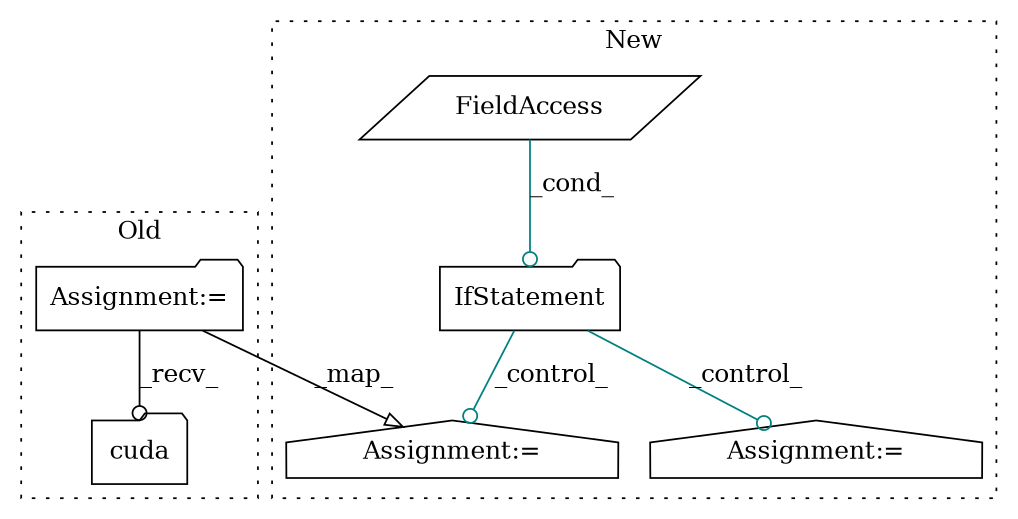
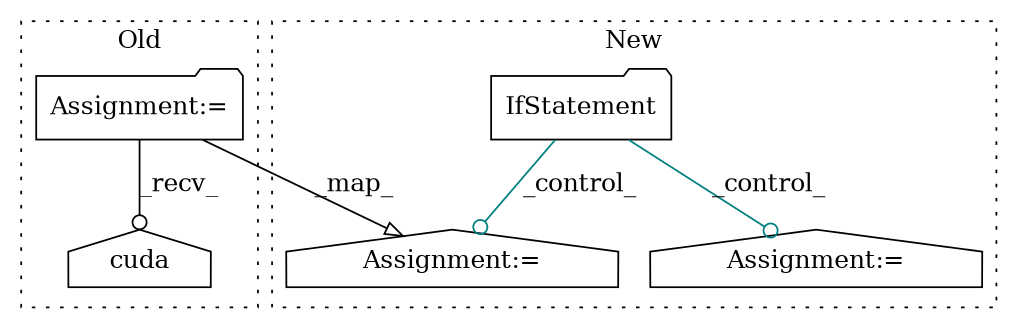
  digraph {
    node [a=7 l=1 shape=folder]
    edge [arrowhead=odot color=teal]
-   n1 [a=32 l=6 label=cuda s=2014]
+   n1 [a=32 l=6 label=cuda s=2014 shape=house]
    n2 [label="Assignment:=" s=1892]
    n3 [a=25 l="4,2" label=IfStatement s="1903,1927"]
    n4 [label="Assignment:=" s=1942 shape=house]
    n5 [label="Assignment:=" s=2047 shape=house]
-   n6 [a=22 l=20 label=FieldAccess s=1907 shape=parallelogram]
    subgraph cluster_1 {
      label=Old
      style=dotted
      n1
      n2
    }
    subgraph cluster_2 {
      label=New
      style=dotted
      n3
      n4
      n5
-     n6
    }
    n2 -> n1 [color=black label=_recv_]
    n2 -> n5 [arrowhead=onormal color=black label=_map_]
    n3 -> n4 [label=_control_]
    n3 -> n5 [label=_control_]
-   n6 -> n3 [label=_cond_]
  }
